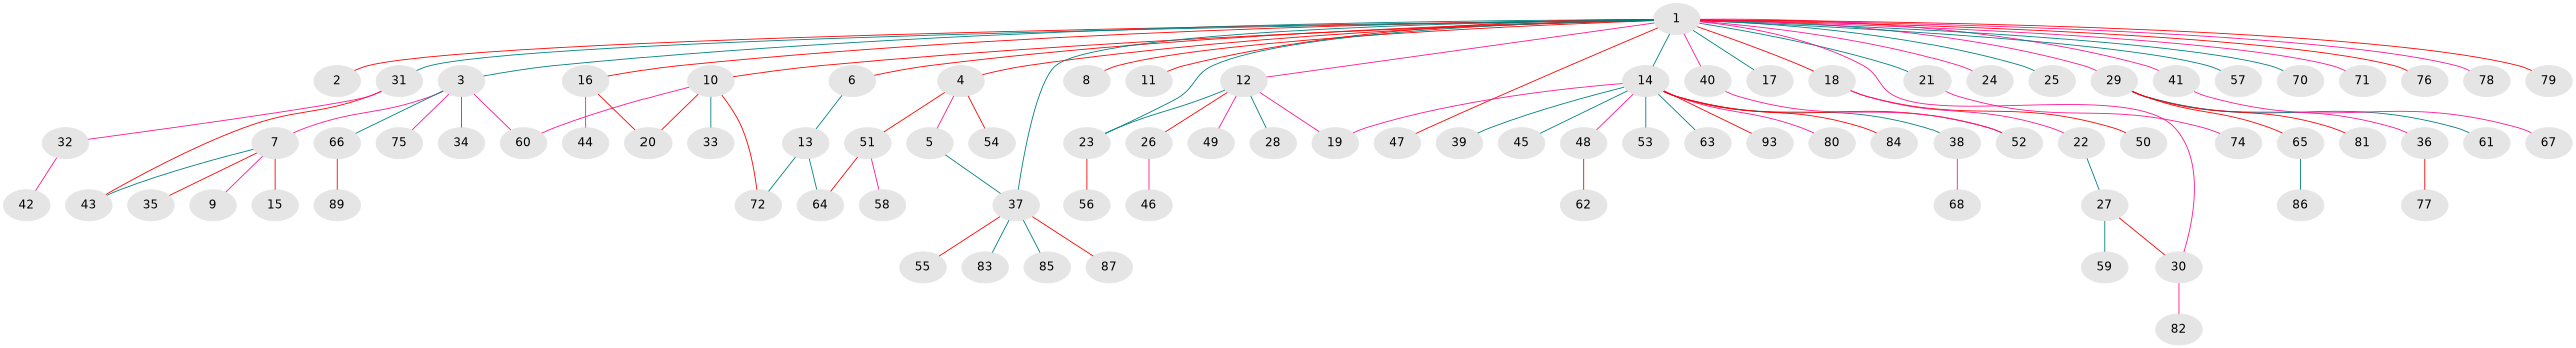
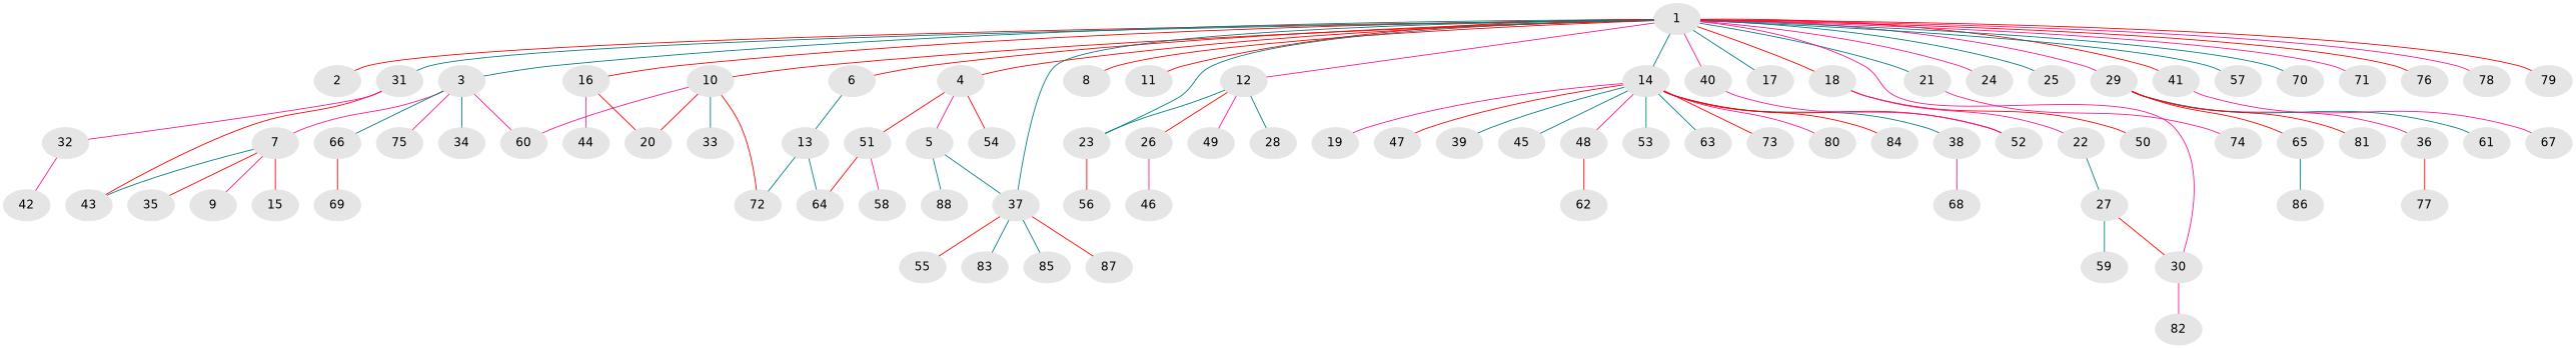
  graph {
    fontname="DejaVu Sans"
    node [color=gray90 fontname="DejaVu Sans" style=filled]
    edge [color=red fontname="DejaVu Sans" weight=1.0]
    1
    2
    3
    4
    6
    8
    10
    11
    12
    14
    16
    17
    18
    21
    23
    24
    25
    29
    30
    31
    37
    40
    41
    47
    57
    70
    71
    76
    78
    79
    7
    34
    60
    66
    75
    5
    51
    54
    13
    20
    33
    72
    28
    19
    26
    49
    38
    39
    45
    48
    52
    53
    63
-   73 [label=93]
+   73
    80
    84
    44
    50
    22
    74
    56
    36
    61
    65
    81
    82
    43
    32
    55
    83
    85
    87
    67
    9
    15
    35
-   69 [label=89]
+   69
+   88
    64
    58
    46
    68
    62
    27
    59
    77
    86
    42
    1 -- 2
    1 -- 3 [color=teal]
    1 -- 4
    1 -- 6
    1 -- 8
    1 -- 10
    1 -- 11
    1 -- 12 [color=deeppink]
    1 -- 14 [color=teal]
    1 -- 16
    1 -- 17 [color=teal]
    1 -- 18
    1 -- 21 [color=teal]
    1 -- 23 [color=teal]
    1 -- 24 [color=deeppink]
    1 -- 25 [color=teal]
    1 -- 29 [color=deeppink]
    1 -- 30 [color=deeppink]
    1 -- 31 [color=teal weight=2.0]
    1 -- 37 [color=teal]
    1 -- 40 [color=deeppink]
-   1 -- 41 [color=deeppink]
-   1 -- 47
+   1 -- 41
+   14 -- 47
    1 -- 57 [color=teal]
    1 -- 70 [color=teal]
    1 -- 71 [color=deeppink]
    1 -- 76
    1 -- 78 [color=deeppink]
    1 -- 79
    3 -- 7 [color=deeppink]
    3 -- 34 [color=teal]
    3 -- 60 [color=deeppink]
    3 -- 66 [color=teal]
    3 -- 75 [color=deeppink]
    4 -- 5 [color=deeppink]
    4 -- 51
    4 -- 54
    6 -- 13 [color=teal]
    10 -- 60 [color=deeppink]
    10 -- 20
    10 -- 33 [color=teal]
    10 -- 72
    12 -- 23 [color=teal]
    12 -- 28 [color=teal]
-   12 -- 19 [color=deeppink]
    12 -- 26 [weight=5.0]
    12 -- 49 [color=deeppink]
    14 -- 19 [color=deeppink]
    14 -- 38 [color=teal]
    14 -- 39 [color=teal]
    14 -- 45 [color=teal]
    14 -- 48 [color=deeppink]
    14 -- 52
    14 -- 53 [color=teal]
    14 -- 63 [color=teal]
    14 -- 73
    14 -- 80 [color=deeppink]
    14 -- 84
    16 -- 20
    16 -- 44 [color=deeppink weight=3.0]
    18 -- 50
    18 -- 22 [color=deeppink]
    21 -- 74 [color=deeppink]
    23 -- 56
    29 -- 36 [color=deeppink]
    29 -- 61 [color=teal]
    29 -- 65
    29 -- 81
    30 -- 82 [color=deeppink]
    31 -- 43
    31 -- 32 [color=deeppink]
    37 -- 55
    37 -- 83 [color=teal]
    37 -- 85 [color=teal]
    37 -- 87
    40 -- 52 [color=deeppink]
    41 -- 67 [color=deeppink]
    7 -- 43 [color=teal weight=2.0]
    7 -- 9 [color=deeppink]
    7 -- 15 [weight=6.0]
    7 -- 35
    66 -- 69
    5 -- 37 [color=teal]
+   5 -- 88 [color=teal]
    51 -- 64
    51 -- 58 [color=deeppink]
    13 -- 72 [color=teal weight=2.0]
    13 -- 64 [color=teal]
    26 -- 46 [color=deeppink]
    38 -- 68 [color=deeppink]
    48 -- 62
    22 -- 27 [color=teal]
    36 -- 77
    65 -- 86 [color=teal]
    32 -- 42 [color=deeppink]
    27 -- 30
    27 -- 59 [color=teal]
  }
